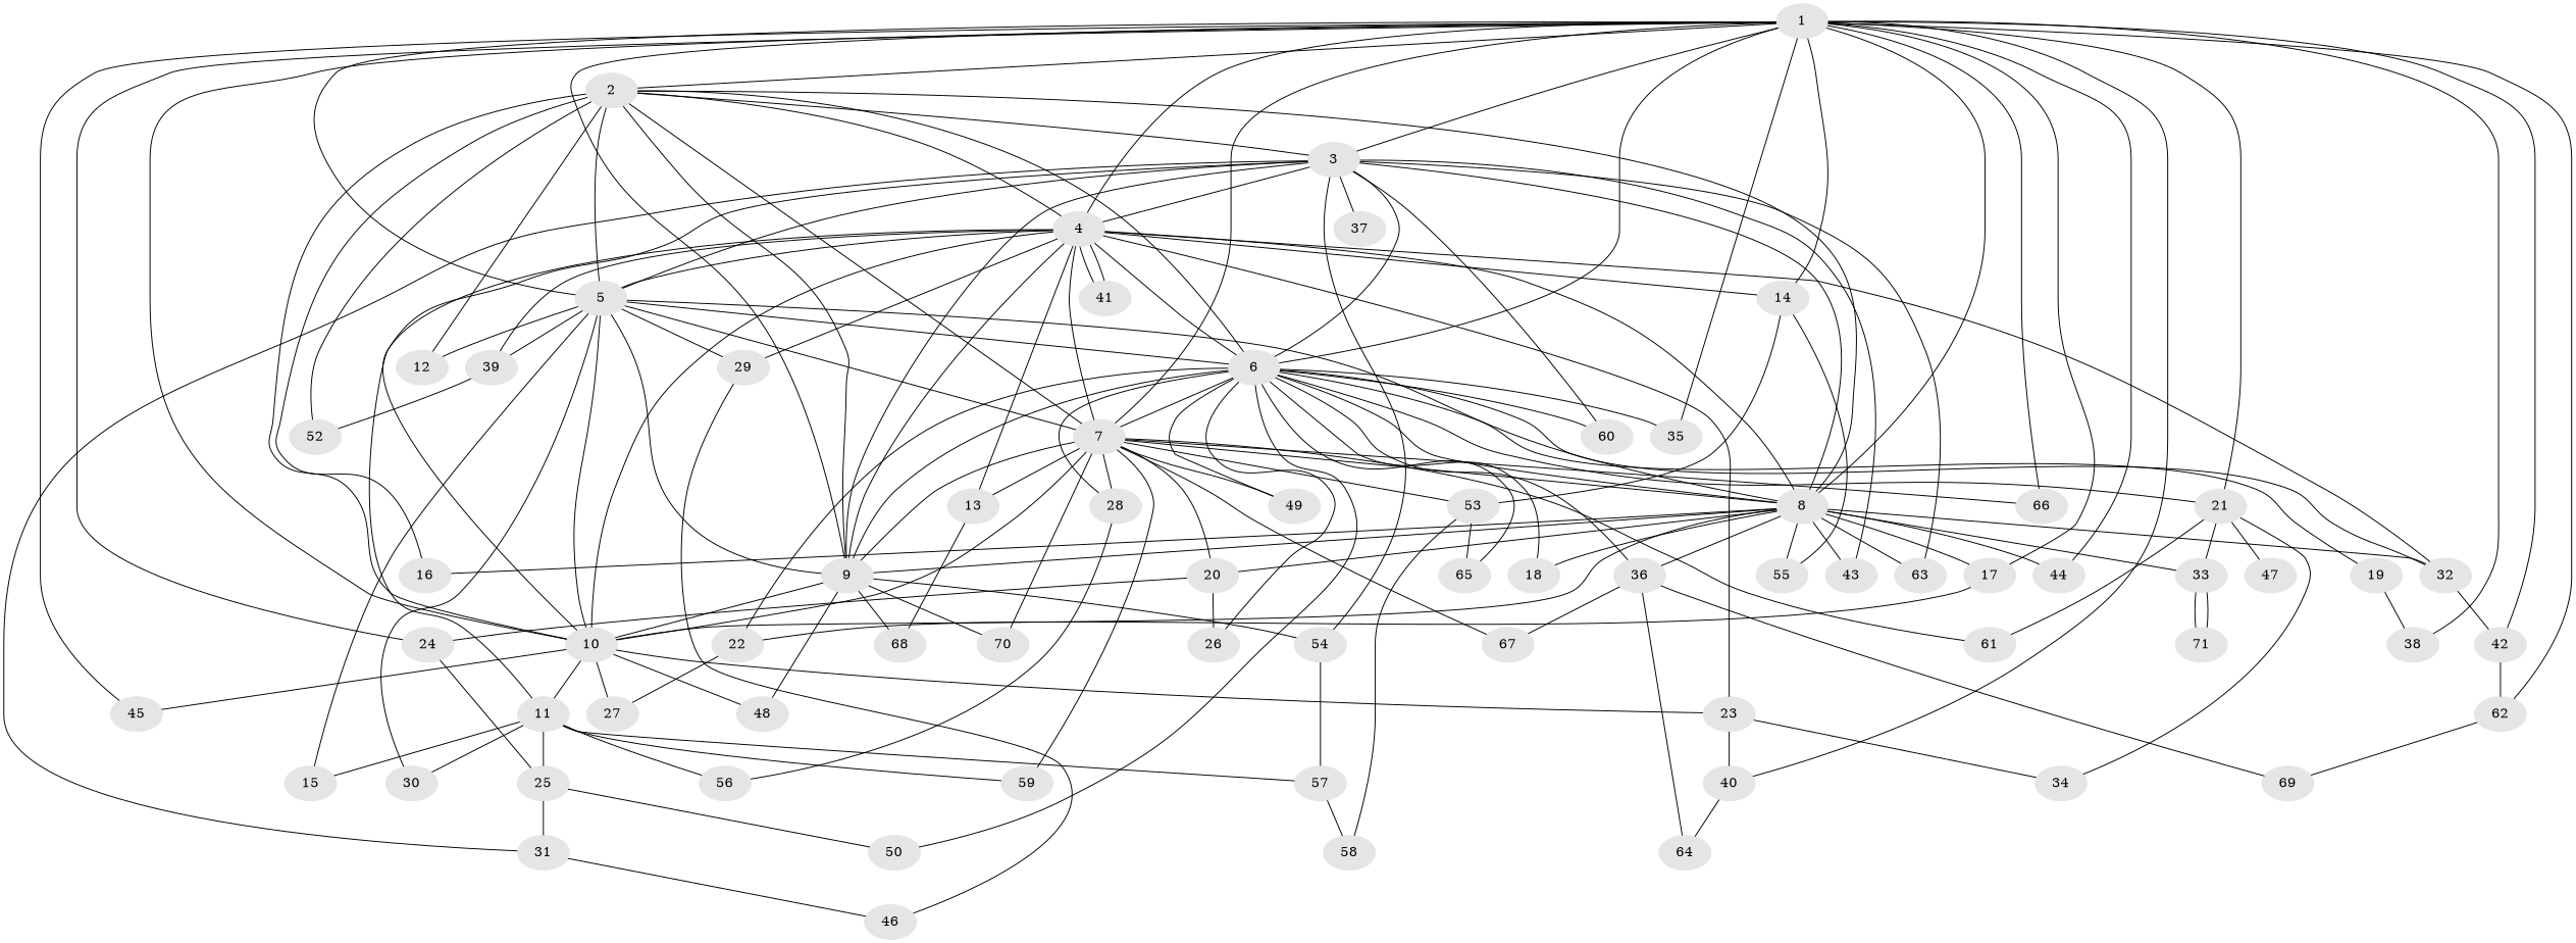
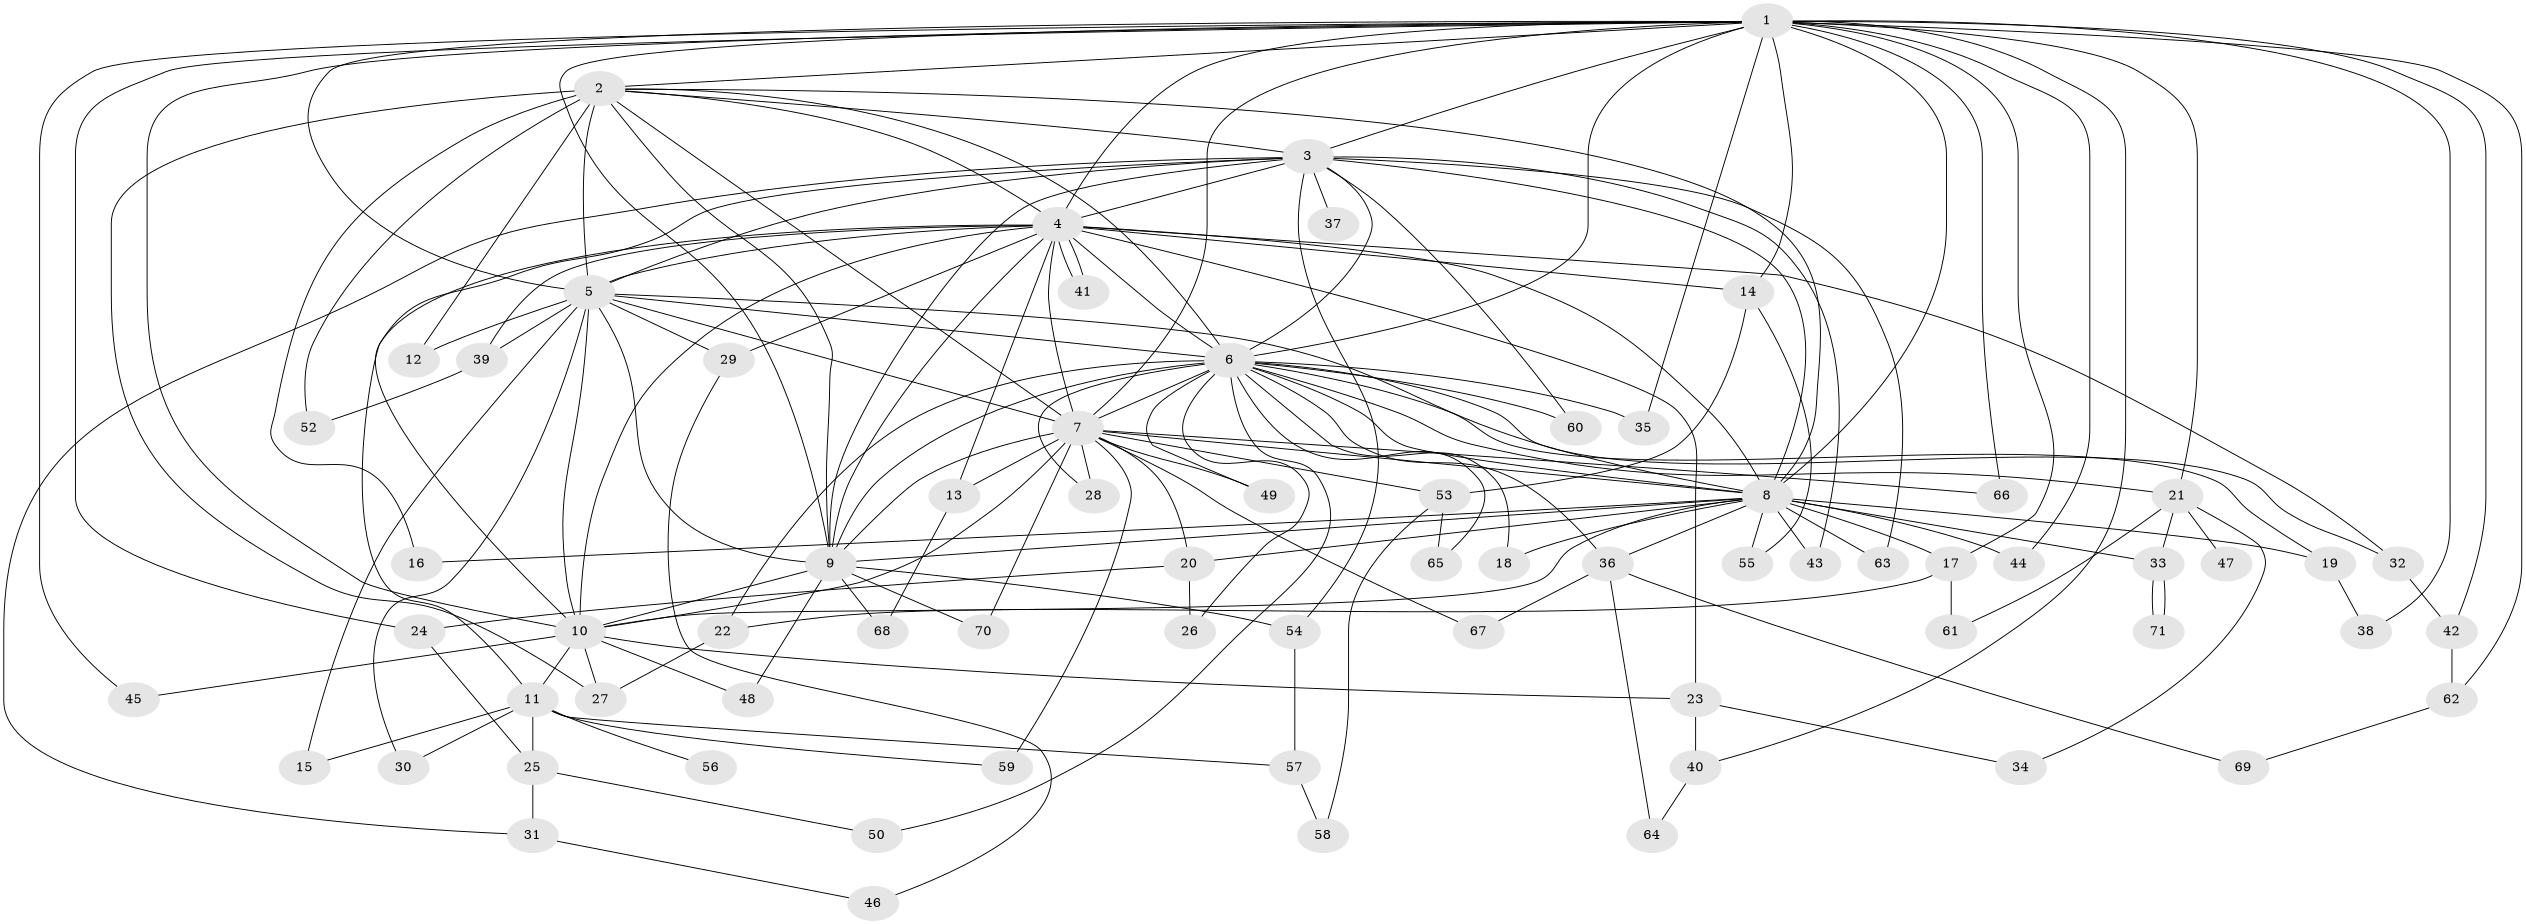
  graph {
    node [color=gray90 style=filled]
    1
    2
    3
    4
    5
    6
    7
    8
    9
    10
    14
    17
    21
    24
    35
    38
    40
    42
    44
    45
    62
    66
    12
    16
    52
    31
    37
    43
    54
    60
    63
    11
    13
    23
    29
    32
    39
    41
    15
    30
    18
    19
    22
    26
    28
    36
    49
    50
    65
    20
    53
    59
    61
    67
    70
    33
    55
    48
    68
    27
    47
    34
    25
    64
    69
    46
    57
    56
    58
    71
    1 -- 2
    1 -- 3
    1 -- 4
    1 -- 5
    1 -- 6
    1 -- 7
    1 -- 8
    1 -- 9
    1 -- 10
    1 -- 14
    1 -- 17
    1 -- 21
    1 -- 24
    1 -- 35
    1 -- 38
    1 -- 40
    1 -- 42
    1 -- 44
    1 -- 45
    1 -- 62
    1 -- 66
    2 -- 3
    2 -- 4
    2 -- 5
    2 -- 6
    2 -- 7
    2 -- 8
    2 -- 9
-   2 -- 10
+   2 -- 27
    2 -- 12
    2 -- 16
    2 -- 52
    3 -- 4
    3 -- 5
    3 -- 6
    3 -- 8
    3 -- 9
    3 -- 10
    3 -- 31
    3 -- 37
    3 -- 43
    3 -- 54
    3 -- 60
    3 -- 63
    4 -- 5
    4 -- 6
    4 -- 7
    4 -- 8
    4 -- 9
    4 -- 10
    4 -- 14
    4 -- 11
    4 -- 13
    4 -- 23
    4 -- 29
    4 -- 32
    4 -- 39
    4 -- 41
    4 -- 41
    5 -- 6
    5 -- 7
    5 -- 8
    5 -- 9
    5 -- 10
    5 -- 12
    5 -- 29
    5 -- 39
    5 -- 15
    5 -- 30
    6 -- 7
    6 -- 8
    6 -- 9
    6 -- 21
    6 -- 35
    6 -- 60
    6 -- 32
    6 -- 18
    6 -- 19
    6 -- 22
    6 -- 26
    6 -- 28
    6 -- 36
    6 -- 49
    6 -- 50
    6 -- 65
    7 -- 8
    7 -- 9
    7 -- 10
    7 -- 66
    7 -- 13
    7 -- 28
    7 -- 49
    7 -- 20
    7 -- 53
    7 -- 59
-   7 -- 61
+   17 -- 61
    7 -- 67
    7 -- 70
    8 -- 9
    8 -- 10
    8 -- 17
    8 -- 44
    8 -- 16
    8 -- 43
    8 -- 63
    8 -- 18
-   8 -- 32
+   8 -- 19
    8 -- 36
    8 -- 20
    8 -- 33
    8 -- 55
    9 -- 10
    9 -- 54
    9 -- 70
    9 -- 48
    9 -- 68
    10 -- 45
    10 -- 11
    10 -- 23
    10 -- 48
    10 -- 27
    14 -- 53
    14 -- 55
    17 -- 22
    21 -- 61
    21 -- 33
    21 -- 47
    21 -- 34
    24 -- 25
    40 -- 64
    42 -- 62
    62 -- 69
    31 -- 46
    54 -- 57
    11 -- 15
    11 -- 30
    11 -- 59
    11 -- 25
    11 -- 57
    11 -- 56
    13 -- 68
    23 -- 40
    23 -- 34
    29 -- 46
    32 -- 42
    39 -- 52
    19 -- 38
    22 -- 27
-   28 -- 56
    36 -- 67
    36 -- 64
    36 -- 69
    20 -- 24
    20 -- 26
    53 -- 65
    53 -- 58
    33 -- 71
    33 -- 71
    25 -- 31
    25 -- 50
    57 -- 58
  }
